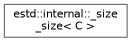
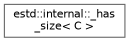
  digraph {
    rankdir=LR
-   n1 [color=grey40 fillcolor=white fontname=Helvetica fontsize=10 height=0.2 label="estd::internal::_size\l_size\< C \>" shape=box style=filled width=0.4]
+   n1 [color=grey40 fillcolor=white fontname=Helvetica fontsize=10 height=0.2 label="estd::internal::_has\l_size\< C \>" shape=box style=filled width=0.4]
  }
